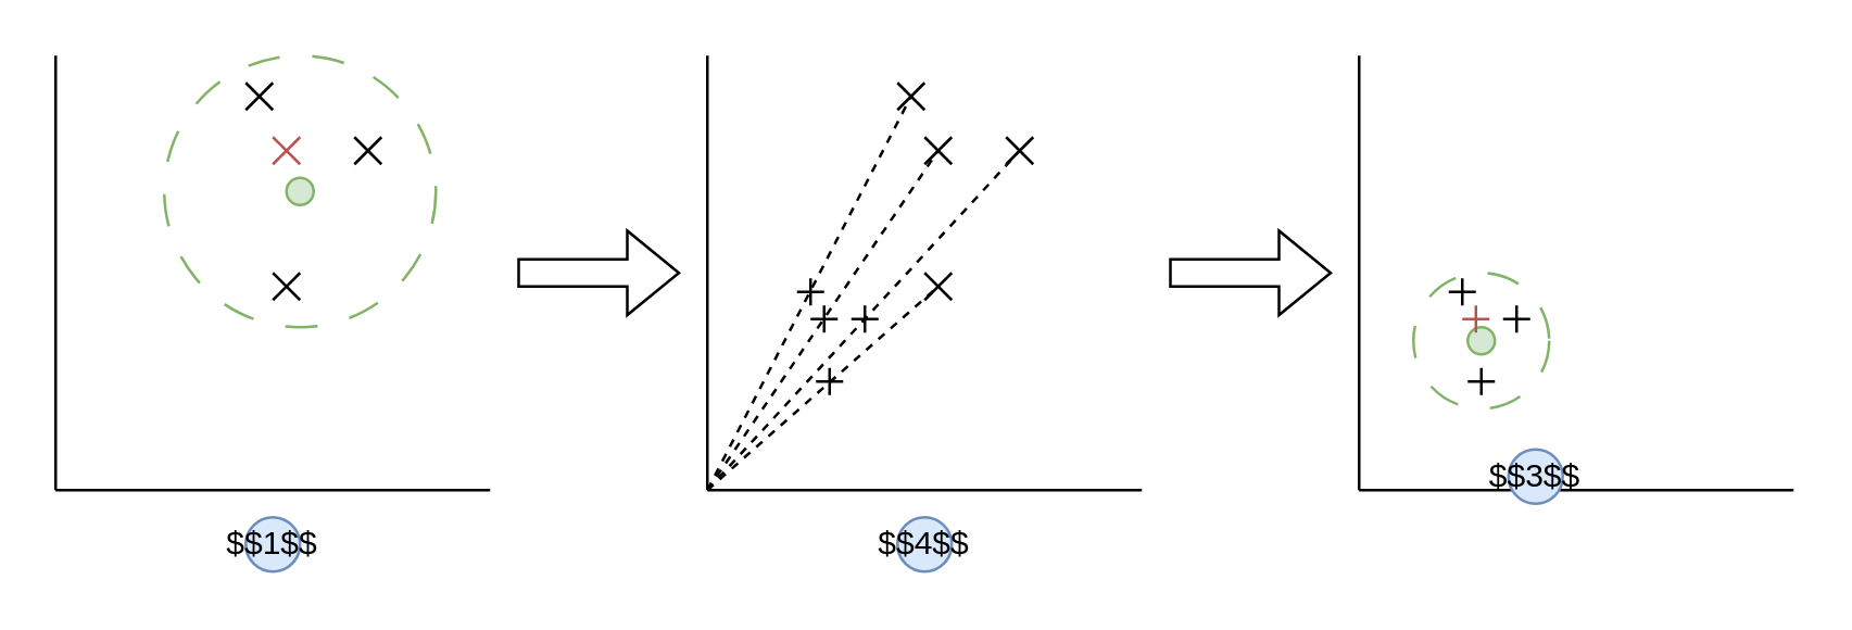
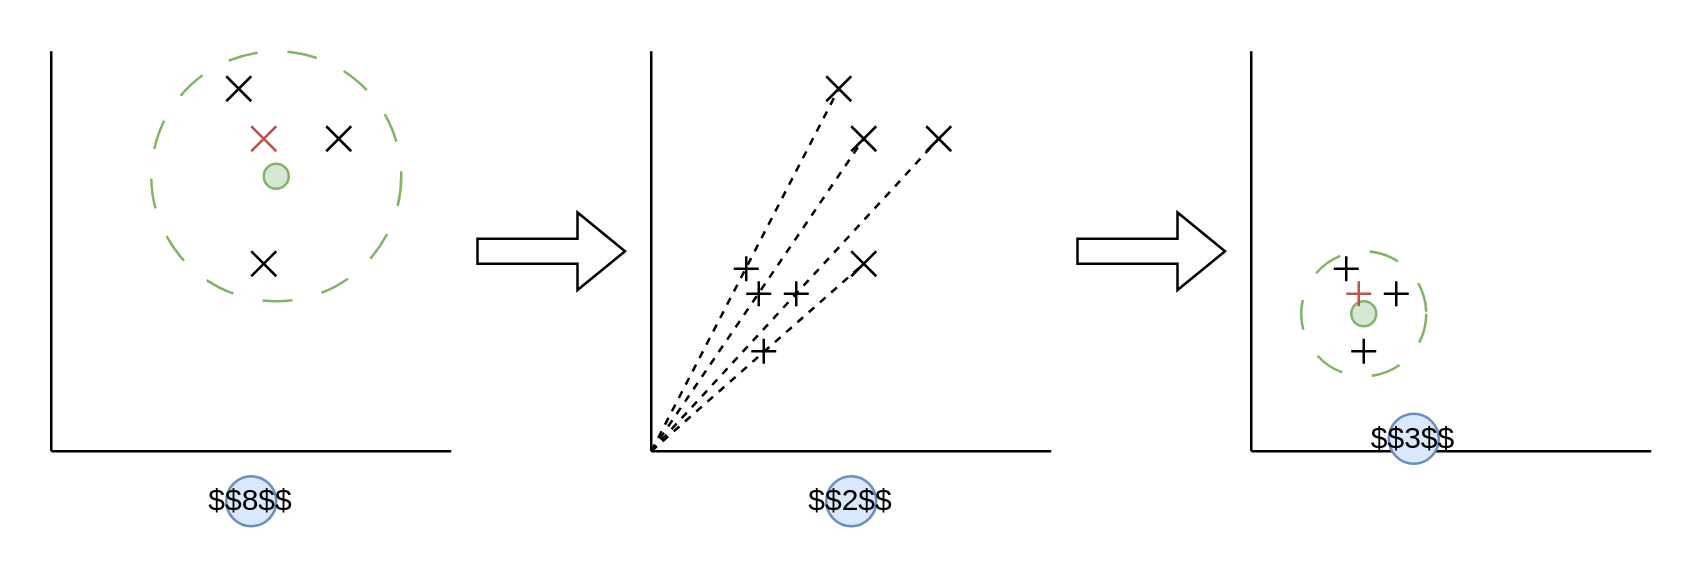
  <mxCell id="0" />
  <mxCell id="1" parent="0" />
  <mxCell id="2" value="" style="ellipse;whiteSpace=wrap;html=1;aspect=fixed;fillColor=none;strokeColor=#82b366;dashed=1;dashPattern=12 12;" vertex="1" parent="1"><mxGeometry x="520" y="100" width="50" height="50" as="geometry" /></mxCell>
  <mxCell id="3" value="" style="ellipse;whiteSpace=wrap;html=1;aspect=fixed;fillColor=#d5e8d4;strokeColor=#82b366;" vertex="1" parent="1"><mxGeometry x="540" y="120" width="10" height="10" as="geometry" /></mxCell>
  <mxCell id="4" value="" style="ellipse;whiteSpace=wrap;html=1;aspect=fixed;fillColor=none;strokeColor=#82b366;dashed=1;dashPattern=12 12;" vertex="1" parent="1"><mxGeometry x="60" y="20" width="100" height="100" as="geometry" /></mxCell>
  <mxCell id="5" value="" style="endArrow=none;html=1;rounded=0;" edge="1" parent="1"><mxGeometry width="50" height="50" relative="1" as="geometry"><mxPoint x="20" y="180" as="sourcePoint" /><mxPoint x="20" y="20" as="targetPoint" /></mxGeometry></mxCell>
  <mxCell id="6" value="" style="endArrow=none;html=1;rounded=0;" edge="1" parent="1"><mxGeometry width="50" height="50" relative="1" as="geometry"><mxPoint x="180" y="180" as="sourcePoint" /><mxPoint x="20" y="180" as="targetPoint" /></mxGeometry></mxCell>
  <mxCell id="7" value="" style="endArrow=none;html=1;rounded=0;" edge="1" parent="1"><mxGeometry width="50" height="50" relative="1" as="geometry"><mxPoint x="90" y="40" as="sourcePoint" /><mxPoint x="100" y="30" as="targetPoint" /></mxGeometry></mxCell>
  <mxCell id="8" value="" style="endArrow=none;html=1;rounded=0;" edge="1" parent="1"><mxGeometry width="50" height="50" relative="1" as="geometry"><mxPoint x="90" y="30" as="sourcePoint" /><mxPoint x="100" y="40" as="targetPoint" /></mxGeometry></mxCell>
  <mxCell id="9" value="" style="endArrow=none;html=1;rounded=0;" edge="1" parent="1"><mxGeometry width="50" height="50" relative="1" as="geometry"><mxPoint x="100" y="110" as="sourcePoint" /><mxPoint x="110" y="100" as="targetPoint" /></mxGeometry></mxCell>
  <mxCell id="10" value="" style="endArrow=none;html=1;rounded=0;" edge="1" parent="1"><mxGeometry width="50" height="50" relative="1" as="geometry"><mxPoint x="100" y="100" as="sourcePoint" /><mxPoint x="110" y="110" as="targetPoint" /></mxGeometry></mxCell>
  <mxCell id="11" value="" style="endArrow=none;html=1;rounded=0;fillColor=#f8cecc;strokeColor=#b85450;" edge="1" parent="1"><mxGeometry width="50" height="50" relative="1" as="geometry"><mxPoint x="100" y="60" as="sourcePoint" /><mxPoint x="110" y="50" as="targetPoint" /></mxGeometry></mxCell>
  <mxCell id="12" value="" style="endArrow=none;html=1;rounded=0;fillColor=#f8cecc;strokeColor=#b85450;" edge="1" parent="1"><mxGeometry width="50" height="50" relative="1" as="geometry"><mxPoint x="100" y="50" as="sourcePoint" /><mxPoint x="110" y="60" as="targetPoint" /></mxGeometry></mxCell>
  <mxCell id="13" value="" style="endArrow=none;html=1;rounded=0;" edge="1" parent="1"><mxGeometry width="50" height="50" relative="1" as="geometry"><mxPoint x="130" y="50" as="sourcePoint" /><mxPoint x="140" y="60" as="targetPoint" /></mxGeometry></mxCell>
  <mxCell id="14" value="" style="endArrow=none;html=1;rounded=0;" edge="1" parent="1"><mxGeometry width="50" height="50" relative="1" as="geometry"><mxPoint x="130" y="60" as="sourcePoint" /><mxPoint x="140" y="50" as="targetPoint" /></mxGeometry></mxCell>
  <mxCell id="15" value="" style="shape=flexArrow;endArrow=classic;html=1;rounded=0;" edge="1" parent="1"><mxGeometry width="50" height="50" relative="1" as="geometry"><mxPoint x="190" y="100" as="sourcePoint" /><mxPoint x="250" y="100" as="targetPoint" /></mxGeometry></mxCell>
  <mxCell id="16" value="" style="endArrow=none;html=1;rounded=0;" edge="1" parent="1"><mxGeometry width="50" height="50" relative="1" as="geometry"><mxPoint x="420" y="180" as="sourcePoint" /><mxPoint x="260" y="180" as="targetPoint" /></mxGeometry></mxCell>
  <mxCell id="17" value="" style="endArrow=none;html=1;rounded=0;" edge="1" parent="1"><mxGeometry width="50" height="50" relative="1" as="geometry"><mxPoint x="260" y="180" as="sourcePoint" /><mxPoint x="260" y="20" as="targetPoint" /></mxGeometry></mxCell>
  <mxCell id="18" value="" style="endArrow=none;html=1;rounded=0;" edge="1" parent="1"><mxGeometry width="50" height="50" relative="1" as="geometry"><mxPoint x="340" y="60" as="sourcePoint" /><mxPoint x="350" y="50" as="targetPoint" /></mxGeometry></mxCell>
  <mxCell id="19" value="" style="endArrow=none;html=1;rounded=0;" edge="1" parent="1"><mxGeometry width="50" height="50" relative="1" as="geometry"><mxPoint x="340" y="50" as="sourcePoint" /><mxPoint x="350" y="60" as="targetPoint" /></mxGeometry></mxCell>
  <mxCell id="20" value="" style="endArrow=none;html=1;rounded=0;dashed=1;" edge="1" parent="1"><mxGeometry width="50" height="50" relative="1" as="geometry"><mxPoint x="260" y="180" as="sourcePoint" /><mxPoint x="345" y="55" as="targetPoint" /></mxGeometry></mxCell>
  <mxCell id="21" value="" style="endArrow=none;html=1;rounded=0;" edge="1" parent="1"><mxGeometry width="50" height="50" relative="1" as="geometry"><mxPoint x="330" y="40" as="sourcePoint" /><mxPoint x="340" y="30" as="targetPoint" /></mxGeometry></mxCell>
  <mxCell id="22" value="" style="endArrow=none;html=1;rounded=0;" edge="1" parent="1"><mxGeometry width="50" height="50" relative="1" as="geometry"><mxPoint x="330" y="30" as="sourcePoint" /><mxPoint x="340" y="40" as="targetPoint" /></mxGeometry></mxCell>
  <mxCell id="23" value="" style="endArrow=none;html=1;rounded=0;dashed=1;" edge="1" parent="1"><mxGeometry width="50" height="50" relative="1" as="geometry"><mxPoint x="260" y="180" as="sourcePoint" /><mxPoint x="335" y="35" as="targetPoint" /></mxGeometry></mxCell>
  <mxCell id="24" value="" style="endArrow=none;html=1;rounded=0;" edge="1" parent="1"><mxGeometry width="50" height="50" relative="1" as="geometry"><mxPoint x="370" y="60" as="sourcePoint" /><mxPoint x="380" y="50" as="targetPoint" /></mxGeometry></mxCell>
  <mxCell id="25" value="" style="endArrow=none;html=1;rounded=0;" edge="1" parent="1"><mxGeometry width="50" height="50" relative="1" as="geometry"><mxPoint x="370" y="50" as="sourcePoint" /><mxPoint x="380" y="60" as="targetPoint" /></mxGeometry></mxCell>
  <mxCell id="26" value="" style="endArrow=none;html=1;rounded=0;dashed=1;" edge="1" parent="1"><mxGeometry width="50" height="50" relative="1" as="geometry"><mxPoint x="260" y="180" as="sourcePoint" /><mxPoint x="375" y="55" as="targetPoint" /></mxGeometry></mxCell>
  <mxCell id="27" value="" style="endArrow=none;html=1;rounded=0;" edge="1" parent="1"><mxGeometry width="50" height="50" relative="1" as="geometry"><mxPoint x="298" y="112" as="sourcePoint" /><mxPoint x="298" y="102" as="targetPoint" /></mxGeometry></mxCell>
  <mxCell id="28" value="" style="endArrow=none;html=1;rounded=0;" edge="1" parent="1"><mxGeometry width="50" height="50" relative="1" as="geometry"><mxPoint x="303" y="107" as="sourcePoint" /><mxPoint x="293" y="107" as="targetPoint" /></mxGeometry></mxCell>
  <mxCell id="29" value="" style="endArrow=none;html=1;rounded=0;" edge="1" parent="1"><mxGeometry width="50" height="50" relative="1" as="geometry"><mxPoint x="308" y="117" as="sourcePoint" /><mxPoint x="298" y="117" as="targetPoint" /></mxGeometry></mxCell>
  <mxCell id="30" value="" style="endArrow=none;html=1;rounded=0;" edge="1" parent="1"><mxGeometry width="50" height="50" relative="1" as="geometry"><mxPoint x="303" y="122" as="sourcePoint" /><mxPoint x="303" y="112" as="targetPoint" /></mxGeometry></mxCell>
  <mxCell id="31" value="" style="endArrow=none;html=1;rounded=0;" edge="1" parent="1"><mxGeometry width="50" height="50" relative="1" as="geometry"><mxPoint x="323" y="117" as="sourcePoint" /><mxPoint x="313" y="117" as="targetPoint" /></mxGeometry></mxCell>
  <mxCell id="32" value="" style="endArrow=none;html=1;rounded=0;" edge="1" parent="1"><mxGeometry width="50" height="50" relative="1" as="geometry"><mxPoint x="318" y="122" as="sourcePoint" /><mxPoint x="318" y="112" as="targetPoint" /></mxGeometry></mxCell>
  <mxCell id="33" value="" style="endArrow=none;html=1;rounded=0;" edge="1" parent="1"><mxGeometry width="50" height="50" relative="1" as="geometry"><mxPoint x="340" y="100" as="sourcePoint" /><mxPoint x="350" y="110" as="targetPoint" /></mxGeometry></mxCell>
  <mxCell id="34" value="" style="endArrow=none;html=1;rounded=0;" edge="1" parent="1"><mxGeometry width="50" height="50" relative="1" as="geometry"><mxPoint x="340" y="110" as="sourcePoint" /><mxPoint x="350" y="100" as="targetPoint" /></mxGeometry></mxCell>
  <mxCell id="35" value="" style="endArrow=none;html=1;rounded=0;dashed=1;" edge="1" parent="1"><mxGeometry width="50" height="50" relative="1" as="geometry"><mxPoint x="260" y="180" as="sourcePoint" /><mxPoint x="345" y="105" as="targetPoint" /></mxGeometry></mxCell>
  <mxCell id="36" value="" style="endArrow=none;html=1;rounded=0;" edge="1" parent="1"><mxGeometry width="50" height="50" relative="1" as="geometry"><mxPoint x="305" y="145" as="sourcePoint" /><mxPoint x="305" y="135" as="targetPoint" /></mxGeometry></mxCell>
  <mxCell id="37" value="" style="endArrow=none;html=1;rounded=0;" edge="1" parent="1"><mxGeometry width="50" height="50" relative="1" as="geometry"><mxPoint x="310" y="140" as="sourcePoint" /><mxPoint x="300" y="140" as="targetPoint" /></mxGeometry></mxCell>
  <mxCell id="38" value="" style="shape=flexArrow;endArrow=classic;html=1;rounded=0;" edge="1" parent="1"><mxGeometry width="50" height="50" relative="1" as="geometry"><mxPoint x="430" y="100" as="sourcePoint" /><mxPoint x="490" y="100" as="targetPoint" /></mxGeometry></mxCell>
  <mxCell id="39" value="" style="endArrow=none;html=1;rounded=0;" edge="1" parent="1"><mxGeometry width="50" height="50" relative="1" as="geometry"><mxPoint x="660" y="180" as="sourcePoint" /><mxPoint x="500" y="180" as="targetPoint" /></mxGeometry></mxCell>
  <mxCell id="40" value="" style="endArrow=none;html=1;rounded=0;" edge="1" parent="1"><mxGeometry width="50" height="50" relative="1" as="geometry"><mxPoint x="500" y="180" as="sourcePoint" /><mxPoint x="500" y="20" as="targetPoint" /></mxGeometry></mxCell>
  <mxCell id="41" value="" style="endArrow=none;html=1;rounded=0;" edge="1" parent="1"><mxGeometry width="50" height="50" relative="1" as="geometry"><mxPoint x="538" y="112" as="sourcePoint" /><mxPoint x="538" y="102" as="targetPoint" /></mxGeometry></mxCell>
  <mxCell id="42" value="" style="endArrow=none;html=1;rounded=0;" edge="1" parent="1"><mxGeometry width="50" height="50" relative="1" as="geometry"><mxPoint x="543" y="107" as="sourcePoint" /><mxPoint x="533" y="107" as="targetPoint" /></mxGeometry></mxCell>
  <mxCell id="43" value="" style="endArrow=none;html=1;rounded=0;fillColor=#f8cecc;strokeColor=#b85450;" edge="1" parent="1"><mxGeometry width="50" height="50" relative="1" as="geometry"><mxPoint x="548" y="117" as="sourcePoint" /><mxPoint x="538" y="117" as="targetPoint" /></mxGeometry></mxCell>
  <mxCell id="44" value="" style="endArrow=none;html=1;rounded=0;fillColor=#f8cecc;strokeColor=#b85450;" edge="1" parent="1"><mxGeometry width="50" height="50" relative="1" as="geometry"><mxPoint x="543" y="122" as="sourcePoint" /><mxPoint x="543" y="112" as="targetPoint" /></mxGeometry></mxCell>
  <mxCell id="45" value="" style="endArrow=none;html=1;rounded=0;" edge="1" parent="1"><mxGeometry width="50" height="50" relative="1" as="geometry"><mxPoint x="563" y="117" as="sourcePoint" /><mxPoint x="553" y="117" as="targetPoint" /></mxGeometry></mxCell>
  <mxCell id="46" value="" style="endArrow=none;html=1;rounded=0;" edge="1" parent="1"><mxGeometry width="50" height="50" relative="1" as="geometry"><mxPoint x="558" y="122" as="sourcePoint" /><mxPoint x="558" y="112" as="targetPoint" /></mxGeometry></mxCell>
  <mxCell id="47" value="" style="endArrow=none;html=1;rounded=0;" edge="1" parent="1"><mxGeometry width="50" height="50" relative="1" as="geometry"><mxPoint x="545" y="145" as="sourcePoint" /><mxPoint x="545" y="135" as="targetPoint" /></mxGeometry></mxCell>
  <mxCell id="48" value="" style="endArrow=none;html=1;rounded=0;" edge="1" parent="1"><mxGeometry width="50" height="50" relative="1" as="geometry"><mxPoint x="550" y="140" as="sourcePoint" /><mxPoint x="540" y="140" as="targetPoint" /></mxGeometry></mxCell>
  <mxCell id="49" value="" style="ellipse;whiteSpace=wrap;html=1;aspect=fixed;fillColor=#d5e8d4;strokeColor=#82b366;" vertex="1" parent="1"><mxGeometry x="105" y="65" width="10" height="10" as="geometry" /></mxCell>
- <mxCell id="50" value="&lt;div&gt;$$1$$&lt;/div&gt;" style="ellipse;whiteSpace=wrap;html=1;aspect=fixed;fillColor=#dae8fc;strokeColor=#6c8ebf;" vertex="1" parent="1"><mxGeometry x="90" y="190" width="20" height="20" as="geometry" /></mxCell>
- <mxCell id="51" value="&lt;div&gt;$$4$$&lt;/div&gt;" style="ellipse;whiteSpace=wrap;html=1;aspect=fixed;fillColor=#dae8fc;strokeColor=#6c8ebf;" vertex="1" parent="1"><mxGeometry x="330" y="190" width="20" height="20" as="geometry" /></mxCell>
+ <mxCell id="50" value="&lt;div&gt;$$8$$&lt;/div&gt;" style="ellipse;whiteSpace=wrap;html=1;aspect=fixed;fillColor=#dae8fc;strokeColor=#6c8ebf;" vertex="1" parent="1"><mxGeometry x="90" y="190" width="20" height="20" as="geometry" /></mxCell>
+ <mxCell id="51" value="&lt;div&gt;$$2$$&lt;/div&gt;" style="ellipse;whiteSpace=wrap;html=1;aspect=fixed;fillColor=#dae8fc;strokeColor=#6c8ebf;" vertex="1" parent="1"><mxGeometry x="330" y="190" width="20" height="20" as="geometry" /></mxCell>
  <mxCell id="52" value="$$3$$" style="ellipse;whiteSpace=wrap;html=1;aspect=fixed;fillColor=#dae8fc;strokeColor=#6c8ebf;" vertex="1" parent="1"><mxGeometry x="555" y="165" width="20" height="20" as="geometry" /></mxCell>
